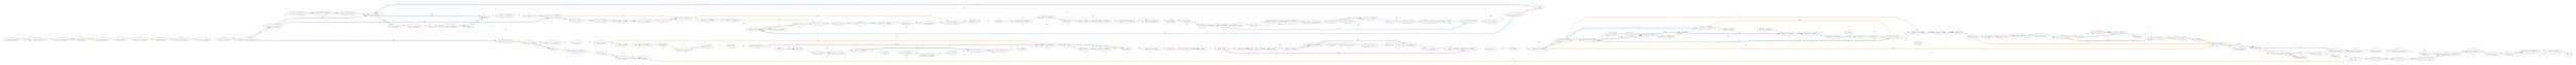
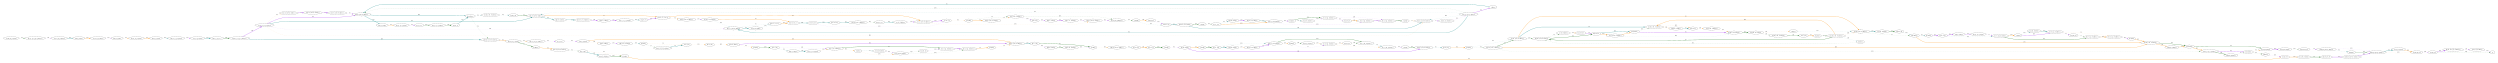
  digraph {
    fontname="Roboto Condensed"
    rankdir=LR
    node [fontname="Roboto Condensed"]
    edge [arrowhead=onormal color=darkorange fontname="Roboto Condensed" style=dotted]
    n1 [label="sub sp , sp , # address"]
    n2 [label="stp x29 , x30 , [ sp , # address ]"]
    n3 [label="add x29 , sp , # address"]
    n4 [label="adrp x8 , symbol"]
    n5 [label="add x8 , x8 , # address"]
    n6 [label="adrp x9 , symbol"]
    n7 [label="add x9 , x9 , # address"]
    n8 [label="adrp x10 , symbol"]
    n9 [label="add x10 , x10 , # address"]
    n10 [label="mov w11 , # address"]
    n11 [label="and w11 , w0 , w11"]
    n12 [label="sturb w11 , [ x29 , #- address ]"]
    n13 [label="stur xzr , [ x29 , #- address ]"]
    n14 [label="ldurb w8 , [ x29 , #- address ]"]
    n15 [label="stur x8 , [ x29 , #- address ]"]
    n16 [label="ldur x8 , [ x29 , #- address ]"]
    n17 [label="ldur x9 , [ x29 , #- address ]"]
    n18 [label="ldur x11 , [ x29 , #- address ]"]
    n19 [label="ldur x8 , [ x29 , #- address ]"]
    n20 [label="tbnz w8 , # 0 , address"]
    n21 [label="stur x9 , [ x29 , #- address ]"]
    n22 [label="adrp x9 , symbol"]
    n23 [label="b.hs address"]
    n24 [label="adrp x10 , address"]
    n25 [label="csel x2 , x11 , x10 , eq"]
    n26 [label="mov x12 , # address"]
    n27 [label="mul x11 , x12 , x11"]
    n28 [label="add x8 , x8 , # address"]
    n29 [label="stur x10 , [ x29 , #- address ]"]
    n30 [label="add x9 , x9 , # address"]
    n31 [label="ldur x8 , [ x29 , #- address ]"]
    n32 [label="ldur x8 , [ x29 , #- address ]"]
    n33 [label="b address"]
    n34 [label="ldr x9 , [ x8 ]"]
    n35 [label="ldur x8 , [ x29 , #- address ]"]
    n36 [label="cbnz x9 , address"]
    n37 [label="ldr x1 , [ x8 ]"]
    n38 [label="ldr x0 , [ x8 ]"]
    n39 [label="add x10 , x10 , # address"]
    n40 [label="ldur x9 , [ x29 , #- address ]"]
    n41 [label="stur x2 , [ x29 , #- address ]"]
    n42 [label="adrp x11 , address"]
    n43 [label="add x11 , x11 , # address"]
    n44 [label="cmp x9 , # 0"]
    n45 [label="ldr x10 , [ x9 , # address ]"]
    n46 [label="mov x2 , x10"]
    n47 [label="ldur x2 , [ x29 , #- address ]"]
    n48 [label="add x10 , x10 , x11"]
    n49 [label="ldr x10 , [ x10 ]"]
    n50 [label="mov w13 , # 0"]
    n51 [label="stur x0 , [ x29 , #- address ]"]
    n52 [label="bl symbol"]
    n53 [label="mov w0 , w13"]
    n54 [label="mov w1 , # address"]
    n55 [label="ldr x3 , [ sp , # address ]"]
    n56 [label="ldur x8 , [ x29 , #- address ]"]
    n57 [label="str x0 , [ sp , # address ]"]
    n58 [label="mov x0 , x8"]
    n59 [label="adrp x1 , address"]
    n60 [label="bl symbol"]
    n61 [label="add x1 , x1 , # address"]
    n62 [label="cmp w0 , # 0"]
    n63 [label="cset w13 , ge"]
    n64 [label="tbnz w13 , # 0 , address"]
    n65 [label="bl symbol"]
    n66 [label="ldr w1 , [ x0 ]"]
    n67 [label="stur x8 , [ x29 , #- address ]"]
    n68 [label="adrp x0 , address"]
    n69 [label="str w1 , [ sp , # address ]"]
    n70 [label="ldur x8 , [ x29 , #- address ]"]
    n71 [label="adrp x0 , address"]
    n72 [label="ldr x1 , [ x8 ]"]
    n73 [label="add x0 , x0 , # address"]
    n74 [label="adrp x0 , address"]
    n75 [label="bl symbol"]
    n76 [label="bl symbol"]
    n77 [label="mov w0 , # address"]
    n78 [label="bl symbol"]
    n79 [label="b address"]
    n80 [label="add x0 , x0 , # address"]
    n81 [label="bl symbol"]
    n82 [label="ldr w1 , [ sp , # address ]"]
    n83 [label="mov w8 , # address"]
    n84 [label="str x0 , [ sp , # address ]"]
    n85 [label="ldr x2 , [ sp , # address ]"]
    n86 [label="mov w0 , w8"]
    n87 [label="bl symbol"]
    n88 [label="add x0 , x0 , # address"]
    n89 [label="ldur x8 , [ x29 , #- address ]"]
    n90 [label="ldr x9 , [ x8 ]"]
    n91 [label="mov x0 , x9"]
    n92 [label="bl symbol"]
    n93 [label="cbz w0 , address"]
    n94 [label="ldur x8 , [ x29 , #- address ]"]
    n95 [label="bl symbol"]
    n96 [label="ldr x0 , [ x8 ]"]
    n97 [label="ldr w1 , [ x0 ]"]
    n98 [label="bl symbol"]
    n99 [label="adrp x0 , address"]
    n100 [label="str w1 , [ sp , # address ]"]
    n101 [label="ldur x8 , [ x29 , #- address ]"]
    n102 [label="str x0 , [ x8 ]"]
    n103 [label="ldr x9 , [ x8 ]"]
    n104 [label="cbnz x9 , address"]
    n105 [label="bl symbol"]
    n106 [label="ldr w1 , [ x0 ]"]
    n107 [label="adrp x0 , address"]
    n108 [label="str w1 , [ sp , # address ]"]
    n109 [label="mov w8 , # 0"]
    n110 [label="mov w9 , # address"]
    n111 [label="and w8 , w8 , w9"]
    n112 [label="ldr x9 , [ x9 ]"]
    n113 [label="subs x9 , x9 , # address"]
    n114 [label="cmp x8 , x9"]
    n115 [label="stur w0 , [ x29 , #- address ]"]
    n116 [label="stur w0 , [ x29 , #- address ]"]
    n117 [label="ldur w8 , [ x29 , #- address ]"]
    n118 [label="ldur w8 , [ x29 , #- address ]"]
    n119 [label="ldur w8 , [ x29 , #- address ]"]
    n120 [label="ldur w8 , [ x29 , #- address ]"]
    n121 [label="ldur w8 , [ x29 , #- address ]"]
    n122 [label="cmp w8 , # address"]
    n123 [label="b.eq address"]
    n124 [label="cmp w8 , # address"]
    n125 [label="b.ne address"]
    n126 [label="mov w9 , # address"]
    n127 [label="cmp w8 , w9"]
    n128 [label="cmp w8 , # address"]
+   n129 [label="cset w8 , ne"]
    n130 [label="mov w9 , # address"]
    n131 [label="b.ne address"]
    n132 [label="mov w10 , # 0"]
    n133 [label="str w10 , [ sp , # address ]"]
    n134 [label="b.eq address"]
    n135 [label="add x0 , x0 , # address"]
    n136 [label="bl symbol"]
    n137 [label="ldr w1 , [ sp , # address ]"]
    n138 [label="mov w8 , # address"]
    n139 [label="str x0 , [ sp , # address ]"]
    n140 [label="ldr x2 , [ sp , # address ]"]
    n141 [label="mov w0 , w8"]
    n142 [label="bl symbol"]
    n143 [label="add x0 , x0 , # address"]
    n144 [label="bl symbol"]
    n145 [label="ldr w1 , [ sp , # address ]"]
    n146 [label="mov w8 , # address"]
    n147 [label="str x0 , [ sp , # address ]"]
    n148 [label="ldr x2 , [ sp , # address ]"]
    n149 [label="mov w0 , w8"]
    n150 [label="bl symbol"]
    n151 [label="ldr w8 , [ sp , # address ]"]
    n152 [label="tbnz w8 , # 0 , address"]
    n153 [label="ldur x8 , [ x29 , #- address ]"]
    n154 [label="b address"]
    n155 [label="ldr x0 , [ x8 ]"]
    n156 [label="bl symbol"]
    n157 [label="str w8 , [ sp , # address ]"]
    n158 [label="stur w0 , [ x29 , #- address ]"]
    n159 [label="b address"]
    n160 [label="cmp w9 , w8"]
    n161 [label="bl symbol"]
    n162 [label="ldr w1 , [ x0 ]"]
    n163 [label="mov w8 , # address"]
    n164 [label="adrp x0 , address"]
    n165 [label="str w1 , [ sp , # address ]"]
    n166 [label="mov w9 , # address"]
    n167 [label="and w8 , w8 , w9"]
    n168 [label="b address"]
    n169 [label="add x0 , x0 , # address"]
    n170 [label="bl symbol"]
    n171 [label="ldr w1 , [ sp , # address ]"]
    n172 [label="mov w8 , # address"]
    n173 [label="str x0 , [ sp , # address ]"]
    n174 [label="ldr x2 , [ sp , # address ]"]
    n175 [label="mov w0 , w8"]
    n176 [label="bl symbol"]
    n177 [label="sturb w8 , [ x29 , #- address ]"]
    n178 [label="b address"]
    n179 [label="ldurb w8 , [ x29 , #- address ]"]
    n180 [label="mov w9 , # address"]
    n181 [label="and w8 , w8 , w9"]
    n182 [label="mov w0 , w8"]
    n183 [label="ldp x29 , x30 , [ sp , # address ]"]
    n184 [label=ret]
    n185 [label="add sp , sp , # address"]
    n186 [label="sturb w8 , [ x29 , #- address ]"]
    n1 -> n2 [arrowhead=normal color=darkgreen label=CFG]
    n2 -> n3 [color=purple label=CFG]
    n3 -> n4 [color=teal label=CFG style=bold]
    n4 -> n5 [arrowhead=normal label=CFG style=bold]
    n5 -> n6 [color=purple label=CFG]
    n6 -> n7 [arrowhead=normal label=CFG]
    n7 -> n8 [arrowhead=normal label=CFG style=bold]
    n8 -> n9 [arrowhead=vee color=teal label=CFG]
    n9 -> n10 [arrowhead=vee color=purple label=CFG]
-   n11 -> n12 [arrowhead=vee color=darkgreen label=DFG]
+   n10 -> n11 [arrowhead=vee color=teal label=CFG style=bold]
+   n11 -> n12 [arrowhead=vee color=darkgreen label=DFG style=bold]
    n12 -> n13 [arrowhead=vee color=purple label=CFG style=bold]
    n12 -> n14 [arrowhead=vee color=teal label=DFG style=bold]
    n13 -> n15 [label=CFG]
    n13 -> n16 [color=purple label=DFG style=bold]
    n13 -> n17 [arrowhead=normal color=teal label=DFG style=bold]
    n13 -> n18 [color=purple label=DFG]
    n13 -> n19 [label=DFG]
    n14 -> n20 [label=DFG style=bold]
    n15 -> n21 [arrowhead=normal color=purple label=CFG style=bold]
    n16 -> n22 [color=teal label=CFG style=bold]
    n16 -> n23 [color=teal label=DFG style=bold]
    n17 -> n24 [arrowhead=normal color=teal label=CFG style=bold]
    n17 -> n25 [arrowhead=normal label=DFG style=bold]
    n18 -> n26 [arrowhead=normal color=teal label=CFG style=bold]
-   n18 -> n27 [color=teal label=DFG style=bold]
+   n18 -> n27 [color=teal label=DFG]
    n19 -> n28 [arrowhead=vee color=purple label=DFG]
    n20 -> n32 [arrowhead=vee label=CFG]
    n20 -> n33 [arrowhead=normal color=darkgreen label=CFG style=bold]
    n21 -> n29 [arrowhead=vee color=purple label=CFG style=bold]
    n22 -> n30 [label=CFG style=bold]
    n23 -> n14 [arrowhead=normal color=darkgreen label=CFG]
    n23 -> n31 [color=teal label=CFG]
    n24 -> n39 [arrowhead=normal color=teal label=CFG style=bold]
    n25 -> n40 [arrowhead=vee label=CFG]
    n25 -> n41 [arrowhead=vee label=DFG style=bold]
    n26 -> n27 [color=teal label=CFG]
    n27 -> n48 [arrowhead=vee label=DFG style=bold]
    n28 -> n67 [color=purple label=DFG]
    n29 -> n16 [arrowhead=vee color=purple label=CFG]
    n30 -> n112 [arrowhead=normal color=purple label=CFG]
    n31 -> n38 [arrowhead=vee color=teal label=CFG]
    n32 -> n34 [arrowhead=normal color=purple label=CFG]
    n33 -> n35 [arrowhead=vee label=CFG style=bold]
    n34 -> n36 [arrowhead=normal color=purple label=DFG]
    n35 -> n37 [color=darkgreen label=CFG]
    n36 -> n70 [label=CFG style=bold]
    n36 -> n71 [label=CFG]
    n37 -> n77 [arrowhead=vee color=teal label=CFG style=bold]
    n37 -> n78 [label=DFG]
    n38 -> n17 [color=darkgreen label=CFG style=bold]
    n39 -> n42 [arrowhead=normal color=purple label=CFG style=bold]
    n40 -> n45 [arrowhead=vee color=purple label=CFG]
    n41 -> n46 [arrowhead=vee color=purple label=CFG style=bold]
    n41 -> n47 [arrowhead=normal label=DFG]
    n42 -> n43 [arrowhead=normal color=purple label=CFG style=bold]
    n43 -> n44 [arrowhead=vee color=teal label=CFG]
    n44 -> n25 [arrowhead=normal color=purple label=CFG style=bold]
    n45 -> n18 [color=teal label=CFG]
    n45 -> n48 [arrowhead=normal label=DFG style=bold]
    n46 -> n52 [label=DFG]
    n47 -> n55 [arrowhead=normal color=purple label=CFG]
    n48 -> n49 [color=teal label=DFG style=bold]
    n49 -> n46 [color=purple label=DFG]
    n49 -> n50 [color=teal label=CFG style=bold]
    n50 -> n51 [color=teal label=CFG style=bold]
    n51 -> n53 [color=darkgreen label=CFG]
    n52 -> n56 [arrowhead=vee label=CFG style=bold]
    n52 -> n57 [arrowhead=normal color=darkgreen label=DFG]
    n53 -> n54 [color=teal label=CFG style=bold]
    n54 -> n41 [arrowhead=normal color=purple label=CFG]
    n55 -> n60 [arrowhead=normal color=darkgreen label=CFG]
    n56 -> n57 [arrowhead=vee label=CFG]
    n57 -> n55 [arrowhead=normal color=darkgreen label=DFG]
    n57 -> n58 [arrowhead=vee color=purple label=CFG]
    n58 -> n59 [arrowhead=vee color=purple label=CFG]
    n59 -> n61 [arrowhead=normal color=purple label=CFG style=bold]
    n60 -> n62 [arrowhead=vee label=CFG style=bold]
    n60 -> n63 [color=teal label=DFG]
    n61 -> n47 [color=purple label=CFG]
    n62 -> n63 [arrowhead=vee color=purple label=CFG]
    n63 -> n64 [color=teal label=DFG style=bold]
    n64 -> n19 [color=teal label=CFG style=bold]
    n64 -> n65 [color=darkgreen label=CFG style=bold]
    n65 -> n66 [color=darkgreen label=DFG]
    n66 -> n68 [arrowhead=normal color=teal label=CFG]
    n66 -> n69 [arrowhead=vee label=DFG style=bold]
    n67 -> n16 [arrowhead=normal color=darkgreen label=DFG]
    n67 -> n17 [arrowhead=vee color=teal label=DFG]
    n67 -> n18 [arrowhead=normal color=teal label=DFG style=bold]
    n67 -> n19 [arrowhead=vee color=teal label=DFG]
    n67 -> n79 [color=purple label=CFG style=bold]
    n68 -> n80 [arrowhead=normal color=purple label=CFG style=bold]
    n69 -> n81 [arrowhead=vee color=purple label=CFG]
    n69 -> n82 [color=purple label=DFG]
    n70 -> n72 [color=teal label=CFG style=bold]
    n71 -> n73 [arrowhead=normal color=purple label=CFG]
    n72 -> n74 [color=purple label=CFG]
    n72 -> n75 [arrowhead=normal color=darkgreen label=DFG style=bold]
    n73 -> n76 [arrowhead=vee color=teal label=CFG]
    n74 -> n88 [color=darkgreen label=CFG style=bold]
    n75 -> n89 [arrowhead=vee label=CFG]
    n76 -> n101 [color=darkgreen label=CFG]
    n76 -> n102 [label=DFG]
    n77 -> n78 [arrowhead=vee color=darkgreen label=CFG style=bold]
    n78 -> n109 [label=CFG style=bold]
    n79 -> n16 [color=teal label=CFG style=bold]
    n80 -> n69 [color=teal label=CFG style=bold]
    n81 -> n83 [arrowhead=vee color=teal label=CFG]
    n81 -> n84 [arrowhead=vee color=darkgreen label=DFG style=bold]
    n82 -> n85 [color=purple label=CFG style=bold]
    n83 -> n84 [color=purple label=CFG]
    n84 -> n85 [arrowhead=vee color=purple label=DFG]
    n84 -> n86 [color=purple label=CFG]
    n85 -> n87 [color=darkgreen label=CFG style=bold]
    n86 -> n82 [arrowhead=normal label=CFG style=bold]
    n87 -> n19 [label=CFG]
    n88 -> n75 [color=purple label=CFG]
    n89 -> n90 [color=teal label=CFG]
    n90 -> n91 [arrowhead=vee label=CFG style=bold]
    n91 -> n92 [arrowhead=vee color=darkgreen label=DFG style=bold]
    n92 -> n93 [color=purple label=DFG]
    n93 -> n94 [arrowhead=normal color=purple label=CFG style=bold]
    n93 -> n95 [arrowhead=normal label=CFG style=bold]
    n94 -> n96 [arrowhead=vee color=teal label=CFG]
    n95 -> n97 [arrowhead=normal color=darkgreen label=DFG style=bold]
    n96 -> n98 [arrowhead=vee label=DFG style=bold]
    n97 -> n99 [arrowhead=normal color=teal label=CFG style=bold]
    n97 -> n100 [arrowhead=normal color=teal label=DFG]
    n98 -> n115 [color=darkgreen label=DFG]
    n98 -> n116 [color=teal label=DFG]
    n99 -> n135 [label=CFG]
    n100 -> n136 [arrowhead=normal label=CFG]
    n100 -> n137 [color=darkgreen label=DFG style=bold]
    n101 -> n102 [arrowhead=normal color=teal label=CFG style=bold]
    n102 -> n103 [arrowhead=vee label=CFG]
    n103 -> n104 [arrowhead=vee label=DFG]
    n104 -> n70 [arrowhead=normal color=purple label=CFG style=bold]
    n104 -> n105 [arrowhead=normal label=CFG]
    n105 -> n106 [arrowhead=vee color=darkgreen label=DFG style=bold]
    n106 -> n107 [color=teal label=CFG]
    n106 -> n108 [arrowhead=vee color=purple label=DFG]
    n107 -> n143 [arrowhead=vee color=teal label=CFG style=bold]
    n108 -> n144 [arrowhead=normal label=CFG]
    n108 -> n145 [arrowhead=normal color=darkgreen label=DFG style=bold]
    n109 -> n110 [label=CFG style=bold]
    n110 -> n111 [arrowhead=normal color=darkgreen label=CFG style=bold]
    n111 -> n186 [color=purple label=CFG style=bold]
    n112 -> n113 [color=darkgreen label=DFG style=bold]
    n113 -> n114 [arrowhead=vee color=darkgreen label=CFG style=bold]
    n114 -> n23 [arrowhead=vee color=teal label=CFG style=bold]
    n115 -> n116 [color=darkgreen label=CFG style=bold]
    n115 -> n117 [label=DFG style=bold]
    n115 -> n118 [arrowhead=vee color=darkgreen label=DFG]
    n116 -> n119 [arrowhead=normal color=darkgreen label=DFG]
    n116 -> n120 [arrowhead=normal color=teal label=DFG style=bold]
    n116 -> n121 [arrowhead=normal label=DFG style=bold]
    n117 -> n122 [label=CFG style=bold]
    n117 -> n123 [arrowhead=vee color=darkgreen label=DFG style=bold]
    n118 -> n124 [color=darkgreen label=CFG style=bold]
    n118 -> n125 [color=purple label=DFG style=bold]
    n119 -> n126 [arrowhead=vee color=darkgreen label=CFG]
    n119 -> n127 [arrowhead=vee color=darkgreen label=DFG style=bold]
    n120 -> n128 [label=CFG]
+   n120 -> n129 [arrowhead=normal label=DFG]
    n121 -> n130 [arrowhead=normal color=teal label=CFG style=bold]
    n121 -> n131 [arrowhead=normal color=darkgreen label=DFG]
    n122 -> n123 [arrowhead=normal label=CFG style=bold]
    n123 -> n118 [arrowhead=normal label=CFG style=bold]
    n123 -> n163 [color=darkgreen label=CFG style=bold]
    n124 -> n125 [color=darkgreen label=CFG]
    n125 -> n163 [arrowhead=normal label=CFG]
    n125 -> n168 [arrowhead=normal color=darkgreen label=CFG]
    n126 -> n132 [arrowhead=normal label=CFG]
    n127 -> n133 [arrowhead=normal label=DFG style=bold]
    n127 -> n134 [arrowhead=normal color=teal label=DFG style=bold]
+   n128 -> n129 [arrowhead=vee color=teal label=CFG style=bold]
+   n129 -> n157 [arrowhead=normal label=DFG]
    n130 -> n160 [arrowhead=vee color=darkgreen label=CFG style=bold]
    n131 -> n117 [label=CFG style=bold]
    n131 -> n161 [arrowhead=vee color=teal label=CFG]
    n132 -> n127 [color=purple label=CFG style=bold]
    n133 -> n134 [arrowhead=normal label=CFG style=bold]
    n133 -> n151 [color=teal label=DFG]
    n134 -> n120 [color=darkgreen label=CFG]
    n134 -> n151 [arrowhead=vee color=purple label=CFG style=bold]
    n135 -> n100 [arrowhead=vee color=purple label=CFG style=bold]
    n136 -> n138 [arrowhead=vee color=darkgreen label=CFG]
    n136 -> n139 [arrowhead=normal color=purple label=DFG]
    n137 -> n140 [arrowhead=normal color=teal label=CFG]
    n138 -> n139 [label=CFG]
    n139 -> n140 [arrowhead=normal label=DFG]
    n139 -> n141 [label=CFG]
    n140 -> n142 [color=purple label=CFG]
    n141 -> n137 [arrowhead=vee color=darkgreen label=CFG]
    n142 -> n94 [color=darkgreen label=CFG style=bold]
    n143 -> n108 [arrowhead=normal label=CFG]
    n144 -> n146 [color=teal label=CFG]
    n144 -> n147 [arrowhead=vee label=DFG]
    n145 -> n148 [arrowhead=vee color=purple label=CFG style=bold]
    n146 -> n147 [color=purple label=CFG]
    n147 -> n148 [arrowhead=normal color=darkgreen label=DFG]
    n147 -> n149 [color=darkgreen label=CFG]
    n148 -> n150 [arrowhead=normal label=CFG style=bold]
    n149 -> n145 [color=purple label=CFG]
    n150 -> n70 [arrowhead=normal label=CFG]
    n151 -> n152 [arrowhead=vee color=darkgreen label=DFG style=bold]
    n152 -> n153 [color=darkgreen label=CFG]
    n152 -> n154 [arrowhead=normal label=CFG]
    n153 -> n155 [arrowhead=normal color=darkgreen label=CFG style=bold]
    n154 -> n121 [arrowhead=vee color=teal label=CFG]
    n155 -> n156 [arrowhead=normal label=DFG style=bold]
    n156 -> n158 [arrowhead=normal color=darkgreen label=DFG]
    n157 -> n151 [arrowhead=normal label=DFG]
    n158 -> n119 [arrowhead=vee color=darkgreen label=DFG style=bold]
    n158 -> n120 [arrowhead=vee label=DFG style=bold]
    n158 -> n121 [label=DFG]
    n158 -> n159 [color=teal label=CFG]
    n159 -> n119 [color=darkgreen label=CFG]
    n160 -> n131 [color=teal label=CFG]
    n161 -> n162 [arrowhead=vee color=purple label=DFG style=bold]
    n162 -> n164 [arrowhead=normal color=purple label=CFG style=bold]
    n162 -> n165 [arrowhead=normal color=teal label=DFG]
    n163 -> n166 [arrowhead=vee color=purple label=CFG style=bold]
    n164 -> n169 [color=purple label=CFG style=bold]
    n165 -> n170 [arrowhead=vee label=CFG style=bold]
    n165 -> n171 [color=darkgreen label=DFG style=bold]
    n166 -> n167 [color=darkgreen label=CFG]
    n167 -> n177 [arrowhead=normal color=purple label=CFG]
    n168 -> n109 [arrowhead=normal color=purple label=CFG]
    n169 -> n165 [arrowhead=vee color=purple label=CFG]
    n170 -> n172 [arrowhead=vee color=teal label=CFG]
    n170 -> n173 [color=purple label=DFG style=bold]
    n171 -> n174 [arrowhead=vee label=CFG style=bold]
    n172 -> n173 [arrowhead=vee color=teal label=CFG style=bold]
    n173 -> n174 [label=DFG]
    n173 -> n175 [arrowhead=normal color=purple label=CFG]
    n174 -> n176 [arrowhead=vee color=purple label=CFG]
    n175 -> n171 [color=darkgreen label=CFG]
    n176 -> n117 [arrowhead=vee label=CFG style=bold]
    n177 -> n178 [arrowhead=normal color=teal label=CFG]
    n177 -> n179 [color=purple label=DFG]
    n178 -> n179 [color=darkgreen label=CFG style=bold]
    n179 -> n180 [arrowhead=vee color=teal label=CFG style=bold]
    n179 -> n181 [label=DFG]
    n180 -> n181 [arrowhead=normal label=CFG style=bold]
    n181 -> n182 [color=purple label=DFG]
    n182 -> n183 [arrowhead=vee color=purple label=CFG style=bold]
    n182 -> n184 [arrowhead=normal color=darkgreen label=DFG]
    n183 -> n185 [arrowhead=vee color=purple label=CFG]
    n185 -> n184 [color=purple label=CFG]
    n186 -> n179 [color=purple label=DFG style=bold]
  }
